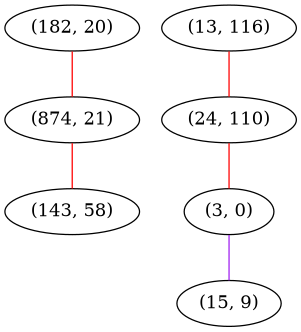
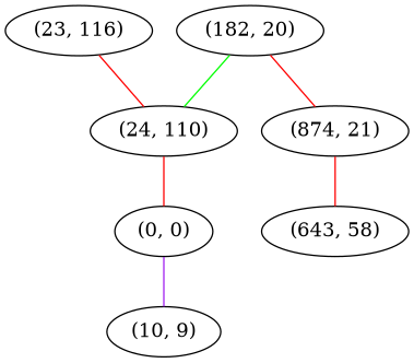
  graph {
    edge [color=red weight=1]
    "(182, 20)"
    "(24, 110)"
    n3 [label="(874, 21)"]
-   "(0, 0)" [label="(3, 0)"]
-   "(143, 58)"
-   "(10, 9)" [label="(15, 9)"]
-   "(23, 116)" [label="(13, 116)"]
+   "(0, 0)"
+   "(143, 58)" [label="(643, 58)"]
+   "(10, 9)"
+   "(23, 116)"
+   "(182, 20)" -- "(24, 110)" [color=green weight=2]
    "(182, 20)" -- n3
    "(24, 110)" -- "(0, 0)"
    n3 -- "(143, 58)"
    "(0, 0)" -- "(10, 9)" [color=purple weight=4]
    "(23, 116)" -- "(24, 110)"
  }
